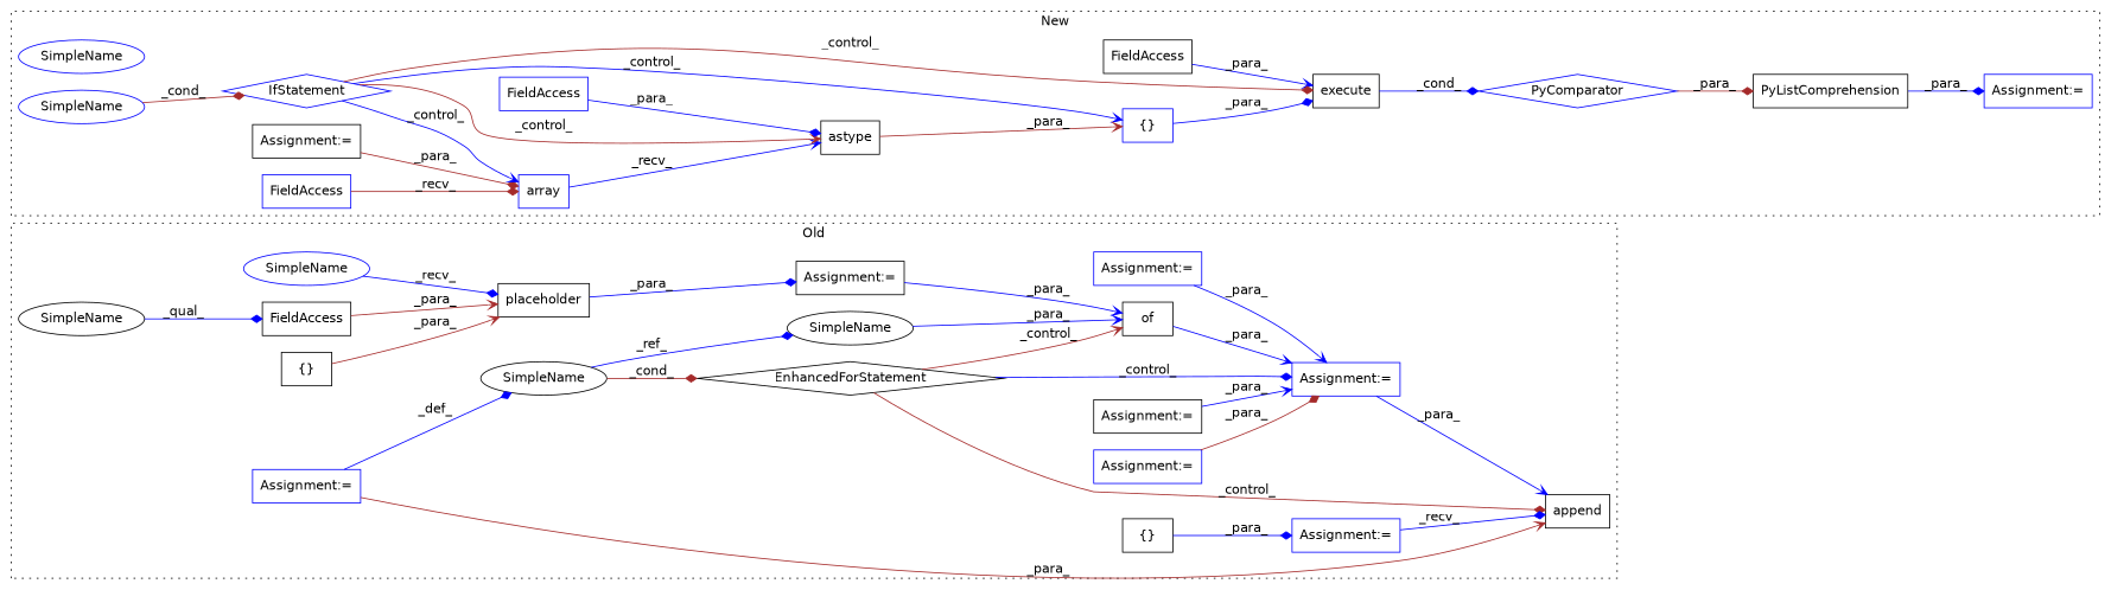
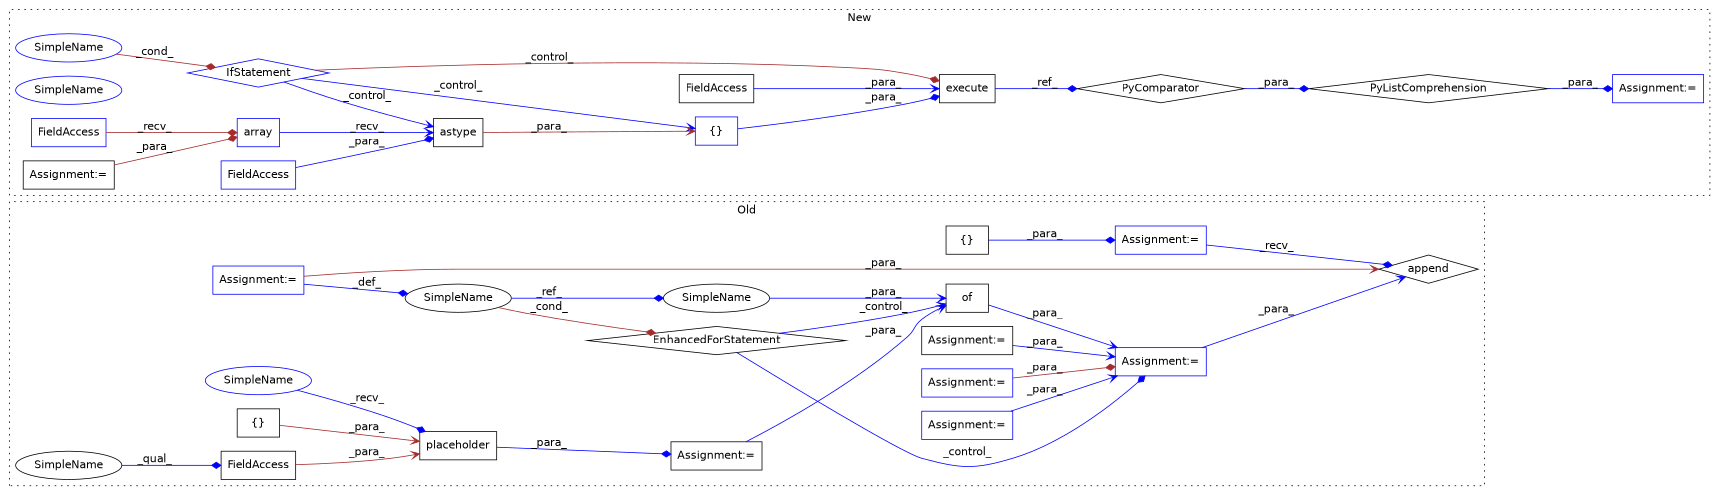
  digraph {
    fontname="DejaVu Sans"
    rankdir=LR
    node [a=7 color=black fontname="DejaVu Sans" l=1 s=1436 shape=box]
    edge [arrowhead=diamond color=blue fontname="DejaVu Sans"]
    n1 [a=32 l="12,1" label=placeholder s="577,617"]
    n2 [color=blue label="Assignment:=" s=1232]
    n3 [a=22 l=16 label=FieldAccess s=589]
    n4 [a=4 l=2 label="{}" s=615]
    n5 [label="Assignment:=" s=642]
    n6 [label="Assignment:=" s=565]
    n7 [color=blue label="Assignment:=" s=677]
    n8 [color=blue label="Assignment:=" s=711]
    n9 [a=70 l="57,2" label=EnhancedForStatement s="1120,1209" shape=diamond]
    n10 [a=42 l=17 label=SimpleName s=1181 shape=ellipse]
    n11 [a=32 l="3,1" label=of s="1260,1292"]
    n12 [color=blue l="57,2" label="Assignment:=" s="1120,1209"]
-   n13 [a=32 l="7,1" label=append s="1317,1335"]
+   n13 [a=32 l="7,1" label=append s="1317,1335" shape=diamond]
    n14 [a=4 l=2 label="{}" s=1110]
    n15 [color=blue label="Assignment:=" s=1100]
    n16 [a=42 color=blue l=10 label=SimpleName s=566 shape=ellipse]
    n17 [a=42 l=10 label=SimpleName s=589 shape=ellipse]
    n18 [a=42 l=17 label=SimpleName s=1275 shape=ellipse]
    n19 [a=4 color=blue l="1,1" label="{}" s="1341,1376"]
    n20 [color=blue l=12 label="Assignment:=" s=1298]
    n21 [l=24 label="Assignment:="]
    n22 [a=42 color=blue l=5 label=SimpleName s=1455 shape=ellipse]
    n23 [a=32 color=blue l="6,1" label=array s="1348,1355"]
    n24 [a=32 l="8,1" label=execute s="1315,1377"]
-   n25 [a=109 l=158 label=PyListComprehension s=1310]
-   n26 [a=113 color=blue l=24 label=PyComparator shape=diamond]
+   n25 [a=109 l=158 label=PyListComprehension s=1310 shape=diamond]
+   n26 [a=113 l=24 label=PyComparator shape=diamond]
    n27 [a=22 l=8 label=FieldAccess s=1323]
    n28 [a=22 color=blue l=5 label=FieldAccess s=1342]
    n29 [a=25 color=blue l=24 label=IfStatement shape=diamond]
    n30 [a=32 l="7,1" label=astype s="1357,1375"]
    n31 [a=22 color=blue l=5 label=FieldAccess s=1364]
    n32 [a=42 color=blue l=5 label=SimpleName s=1455 shape=ellipse]
    subgraph cluster_1 {
      label=Old
      style=dotted
      n1
      n2
      n3
      n4
      n5
      n6
      n7
      n8
      n9
      n10
      n11
      n12
      n13
      n14
      n15
      n16
      n17
      n18
    }
    subgraph cluster_2 {
      label=New
      style=dotted
      n19
      n20
      n21
      n22
      n23
      n24
      n25
      n26
      n27
      n28
      n29
      n30
      n31
      n32
    }
    n1 -> n6 [label=_para_]
    n2 -> n13 [arrowhead=vee label=_para_]
    n3 -> n1 [arrowhead=vee color=brown label=_para_]
    n4 -> n1 [arrowhead=vee color=brown label=_para_]
    n5 -> n2 [arrowhead=vee label=_para_]
    n6 -> n11 [arrowhead=vee label=_para_]
    n7 -> n2 [color=brown label=_para_]
    n8 -> n2 [arrowhead=vee label=_para_]
    n9 -> n2 [label=_control_]
-   n9 -> n11 [arrowhead=vee color=brown label=_control_]
-   n9 -> n13 [color=brown label=_control_]
+   n9 -> n11 [arrowhead=vee label=_control_]
    n10 -> n9 [color=brown label=_cond_]
    n10 -> n18 [label=_ref_]
    n11 -> n2 [arrowhead=vee label=_para_]
    n12 -> n10 [label=_def_]
    n12 -> n13 [arrowhead=vee color=brown label=_para_]
    n14 -> n15 [label=_para_]
    n15 -> n13 [label=_recv_]
    n16 -> n1 [label=_recv_]
    n17 -> n3 [label=_qual_]
    n18 -> n11 [arrowhead=vee label=_para_]
    n19 -> n24 [label=_para_]
    n21 -> n23 [color=brown label=_para_]
    n23 -> n30 [arrowhead=vee label=_recv_]
-   n24 -> n26 [label=_cond_]
+   n24 -> n26 [label=_ref_]
    n25 -> n20 [label=_para_]
-   n26 -> n25 [color=brown label=_para_]
+   n26 -> n25 [label=_para_]
    n27 -> n24 [arrowhead=vee label=_para_]
    n28 -> n23 [color=brown label=_recv_]
    n29 -> n19 [arrowhead=vee label=_control_]
-   n29 -> n23 [arrowhead=vee label=_control_]
    n29 -> n24 [color=brown label=_control_]
-   n29 -> n30 [arrowhead=vee color=brown label=_control_]
+   n29 -> n30 [arrowhead=vee label=_control_]
    n30 -> n19 [arrowhead=vee color=brown label=_para_]
    n31 -> n30 [label=_para_]
    n32 -> n29 [color=brown label=_cond_]
  }
